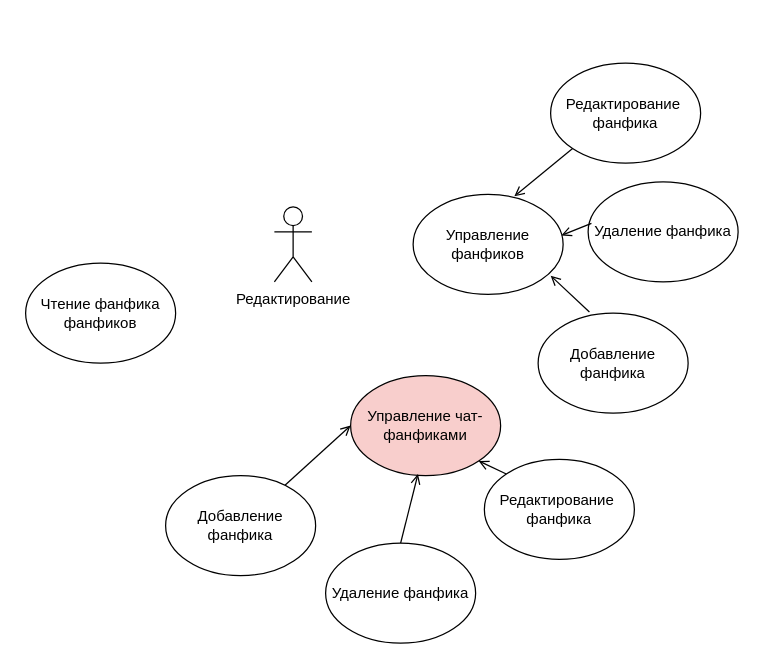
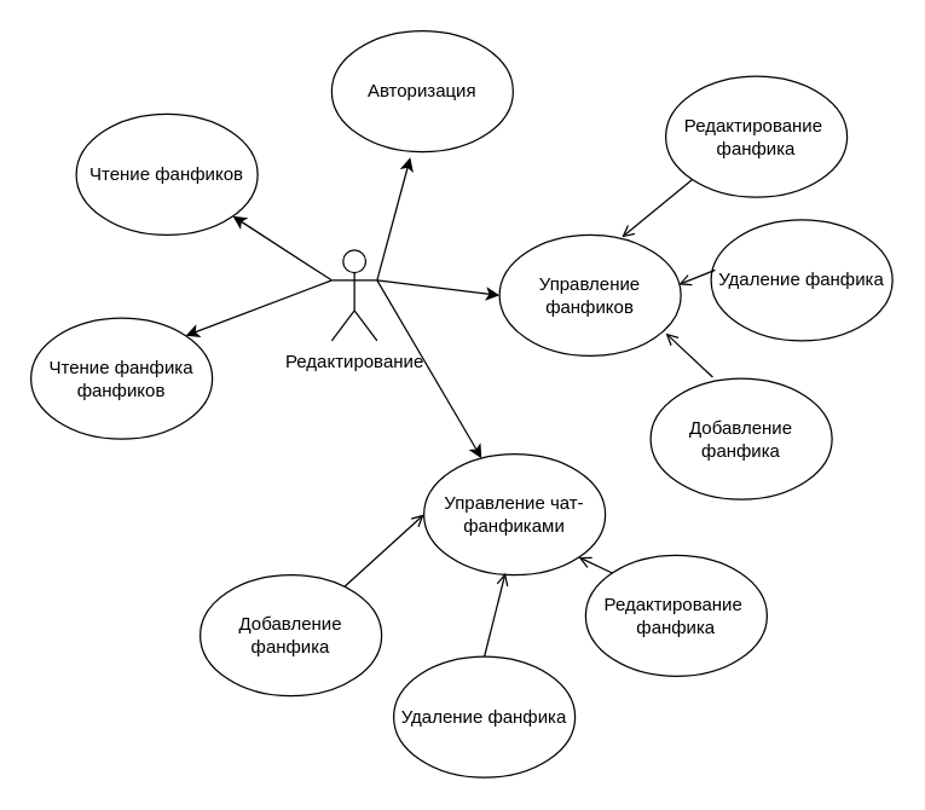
  <mxCell id="0" />
  <mxCell id="1" parent="0" />
  <mxCell id="2" value="Редактирование" style="shape=umlActor;verticalLabelPosition=bottom;verticalAlign=top;html=1;outlineConnect=0;" vertex="1" parent="1"><mxGeometry x="219" y="165" width="30" height="60" as="geometry" /></mxCell>
+ <mxCell id="3" value="Авторизация" style="ellipse;whiteSpace=wrap;html=1;" vertex="1" parent="1"><mxGeometry x="219" y="20" width="120" height="80" as="geometry" /></mxCell>
  <mxCell id="4" value="Управление фанфиков" style="ellipse;whiteSpace=wrap;html=1;" vertex="1" parent="1"><mxGeometry x="330" y="155" width="120" height="80" as="geometry" /></mxCell>
  <mxCell id="5" value="Редактирование&amp;nbsp;&lt;div&gt;фанфика&lt;/div&gt;" style="ellipse;whiteSpace=wrap;html=1;" vertex="1" parent="1"><mxGeometry x="440" y="50" width="120" height="80" as="geometry" /></mxCell>
  <mxCell id="6" value="Удаление фанфика" style="ellipse;whiteSpace=wrap;html=1;" vertex="1" parent="1"><mxGeometry x="470" y="145" width="120" height="80" as="geometry" /></mxCell>
  <mxCell id="7" value="Добавление фанфика" style="ellipse;whiteSpace=wrap;html=1;" vertex="1" parent="1"><mxGeometry x="430" y="250" width="120" height="80" as="geometry" /></mxCell>
- <mxCell id="8" value="Управление чат-фанфиками" style="ellipse;whiteSpace=wrap;html=1;fillColor=#f8cecc;" vertex="1" parent="1"><mxGeometry x="280" y="300" width="120" height="80" as="geometry" /></mxCell>
+ <mxCell id="8" value="Управление чат-фанфиками" style="ellipse;whiteSpace=wrap;html=1;" vertex="1" parent="1"><mxGeometry x="280" y="300" width="120" height="80" as="geometry" /></mxCell>
+ <mxCell id="9" value="" style="endArrow=classic;html=1;rounded=0;exitX=1;exitY=0.333;exitDx=0;exitDy=0;exitPerimeter=0;entryX=0.433;entryY=1.047;entryDx=0;entryDy=0;entryPerimeter=0;" edge="1" parent="1" source="2" target="3"><mxGeometry width="50" height="50" relative="1" as="geometry"><mxPoint x="210" y="170" as="sourcePoint" /><mxPoint x="260" y="120" as="targetPoint" /></mxGeometry></mxCell>
+ <mxCell id="10" value="" style="endArrow=classic;html=1;rounded=0;exitX=1;exitY=0.333;exitDx=0;exitDy=0;exitPerimeter=0;entryX=0;entryY=0.5;entryDx=0;entryDy=0;" edge="1" parent="1" source="2" target="4"><mxGeometry width="50" height="50" relative="1" as="geometry"><mxPoint x="259" y="195" as="sourcePoint" /><mxPoint x="281" y="114" as="targetPoint" /></mxGeometry></mxCell>
+ <mxCell id="11" value="" style="endArrow=classic;html=1;rounded=0;exitX=1;exitY=0.333;exitDx=0;exitDy=0;exitPerimeter=0;" edge="1" parent="1" source="2" target="8"><mxGeometry width="50" height="50" relative="1" as="geometry"><mxPoint x="259" y="195" as="sourcePoint" /><mxPoint x="340" y="205" as="targetPoint" /></mxGeometry></mxCell>
+ <mxCell id="12" value="Чтение фанфиков" style="ellipse;whiteSpace=wrap;html=1;" vertex="1" parent="1"><mxGeometry x="50" y="75" width="120" height="80" as="geometry" /></mxCell>
  <mxCell id="13" value="Чтение фанфика фанфиков" style="ellipse;whiteSpace=wrap;html=1;" vertex="1" parent="1"><mxGeometry x="20" y="210" width="120" height="80" as="geometry" /></mxCell>
+ <mxCell id="14" value="" style="endArrow=classic;html=1;rounded=0;exitX=0;exitY=0.333;exitDx=0;exitDy=0;exitPerimeter=0;entryX=1;entryY=0;entryDx=0;entryDy=0;" edge="1" parent="1" source="2" target="13"><mxGeometry width="50" height="50" relative="1" as="geometry"><mxPoint x="259" y="195" as="sourcePoint" /><mxPoint x="340" y="205" as="targetPoint" /></mxGeometry></mxCell>
+ <mxCell id="15" value="" style="endArrow=classic;html=1;rounded=0;exitX=0;exitY=0.333;exitDx=0;exitDy=0;exitPerimeter=0;" edge="1" parent="1" source="2" target="12"><mxGeometry width="50" height="50" relative="1" as="geometry"><mxPoint x="220" y="190" as="sourcePoint" /><mxPoint x="132" y="232" as="targetPoint" /></mxGeometry></mxCell>
  <mxCell id="16" value="" style="endArrow=open;html=1;rounded=0;endFill=0;exitX=0;exitY=1;exitDx=0;exitDy=0;entryX=0.675;entryY=0.02;entryDx=0;entryDy=0;entryPerimeter=0;" edge="1" parent="1" source="5" target="4"><mxGeometry width="50" height="50" relative="1" as="geometry"><mxPoint x="340" y="160" as="sourcePoint" /><mxPoint x="390" y="110" as="targetPoint" /></mxGeometry></mxCell>
  <mxCell id="17" value="" style="endArrow=open;html=1;rounded=0;endFill=0;exitX=0.022;exitY=0.415;exitDx=0;exitDy=0;entryX=0.988;entryY=0.41;entryDx=0;entryDy=0;entryPerimeter=0;exitPerimeter=0;" edge="1" parent="1" source="6" target="4"><mxGeometry width="50" height="50" relative="1" as="geometry"><mxPoint x="468" y="128" as="sourcePoint" /><mxPoint x="421" y="167" as="targetPoint" /></mxGeometry></mxCell>
  <mxCell id="18" value="" style="endArrow=open;html=1;rounded=0;endFill=0;exitX=0.342;exitY=-0.011;exitDx=0;exitDy=0;entryX=0.917;entryY=0.813;entryDx=0;entryDy=0;entryPerimeter=0;exitPerimeter=0;" edge="1" parent="1" source="7" target="4"><mxGeometry width="50" height="50" relative="1" as="geometry"><mxPoint x="483" y="188" as="sourcePoint" /><mxPoint x="459" y="198" as="targetPoint" /></mxGeometry></mxCell>
  <mxCell id="19" value="Редактирование&amp;nbsp;&lt;div&gt;фанфика&lt;/div&gt;" style="ellipse;whiteSpace=wrap;html=1;" vertex="1" parent="1"><mxGeometry x="387" y="367" width="120" height="80" as="geometry" /></mxCell>
  <mxCell id="20" value="Удаление фанфика" style="ellipse;whiteSpace=wrap;html=1;" vertex="1" parent="1"><mxGeometry x="260" y="434" width="120" height="80" as="geometry" /></mxCell>
  <mxCell id="21" value="Добавление фанфика" style="ellipse;whiteSpace=wrap;html=1;" vertex="1" parent="1"><mxGeometry x="132" y="380" width="120" height="80" as="geometry" /></mxCell>
  <mxCell id="22" value="" style="endArrow=open;html=1;rounded=0;endFill=0;exitX=0;exitY=0;exitDx=0;exitDy=0;entryX=1;entryY=1;entryDx=0;entryDy=0;" edge="1" parent="1" source="19" target="8"><mxGeometry width="50" height="50" relative="1" as="geometry"><mxPoint x="287" y="477" as="sourcePoint" /><mxPoint x="358" y="474" as="targetPoint" /></mxGeometry></mxCell>
  <mxCell id="23" value="" style="endArrow=open;html=1;rounded=0;endFill=0;exitX=0.5;exitY=0;exitDx=0;exitDy=0;entryX=0.449;entryY=0.984;entryDx=0;entryDy=0;entryPerimeter=0;" edge="1" parent="1" source="20" target="8"><mxGeometry width="50" height="50" relative="1" as="geometry"><mxPoint x="415" y="445" as="sourcePoint" /><mxPoint x="396" y="505" as="targetPoint" /></mxGeometry></mxCell>
  <mxCell id="24" value="" style="endArrow=open;html=1;rounded=0;endFill=0;entryX=0;entryY=0.5;entryDx=0;entryDy=0;" edge="1" parent="1" source="21" target="8"><mxGeometry width="50" height="50" relative="1" as="geometry"><mxPoint x="430" y="505" as="sourcePoint" /><mxPoint x="387" y="537" as="targetPoint" /></mxGeometry></mxCell>
